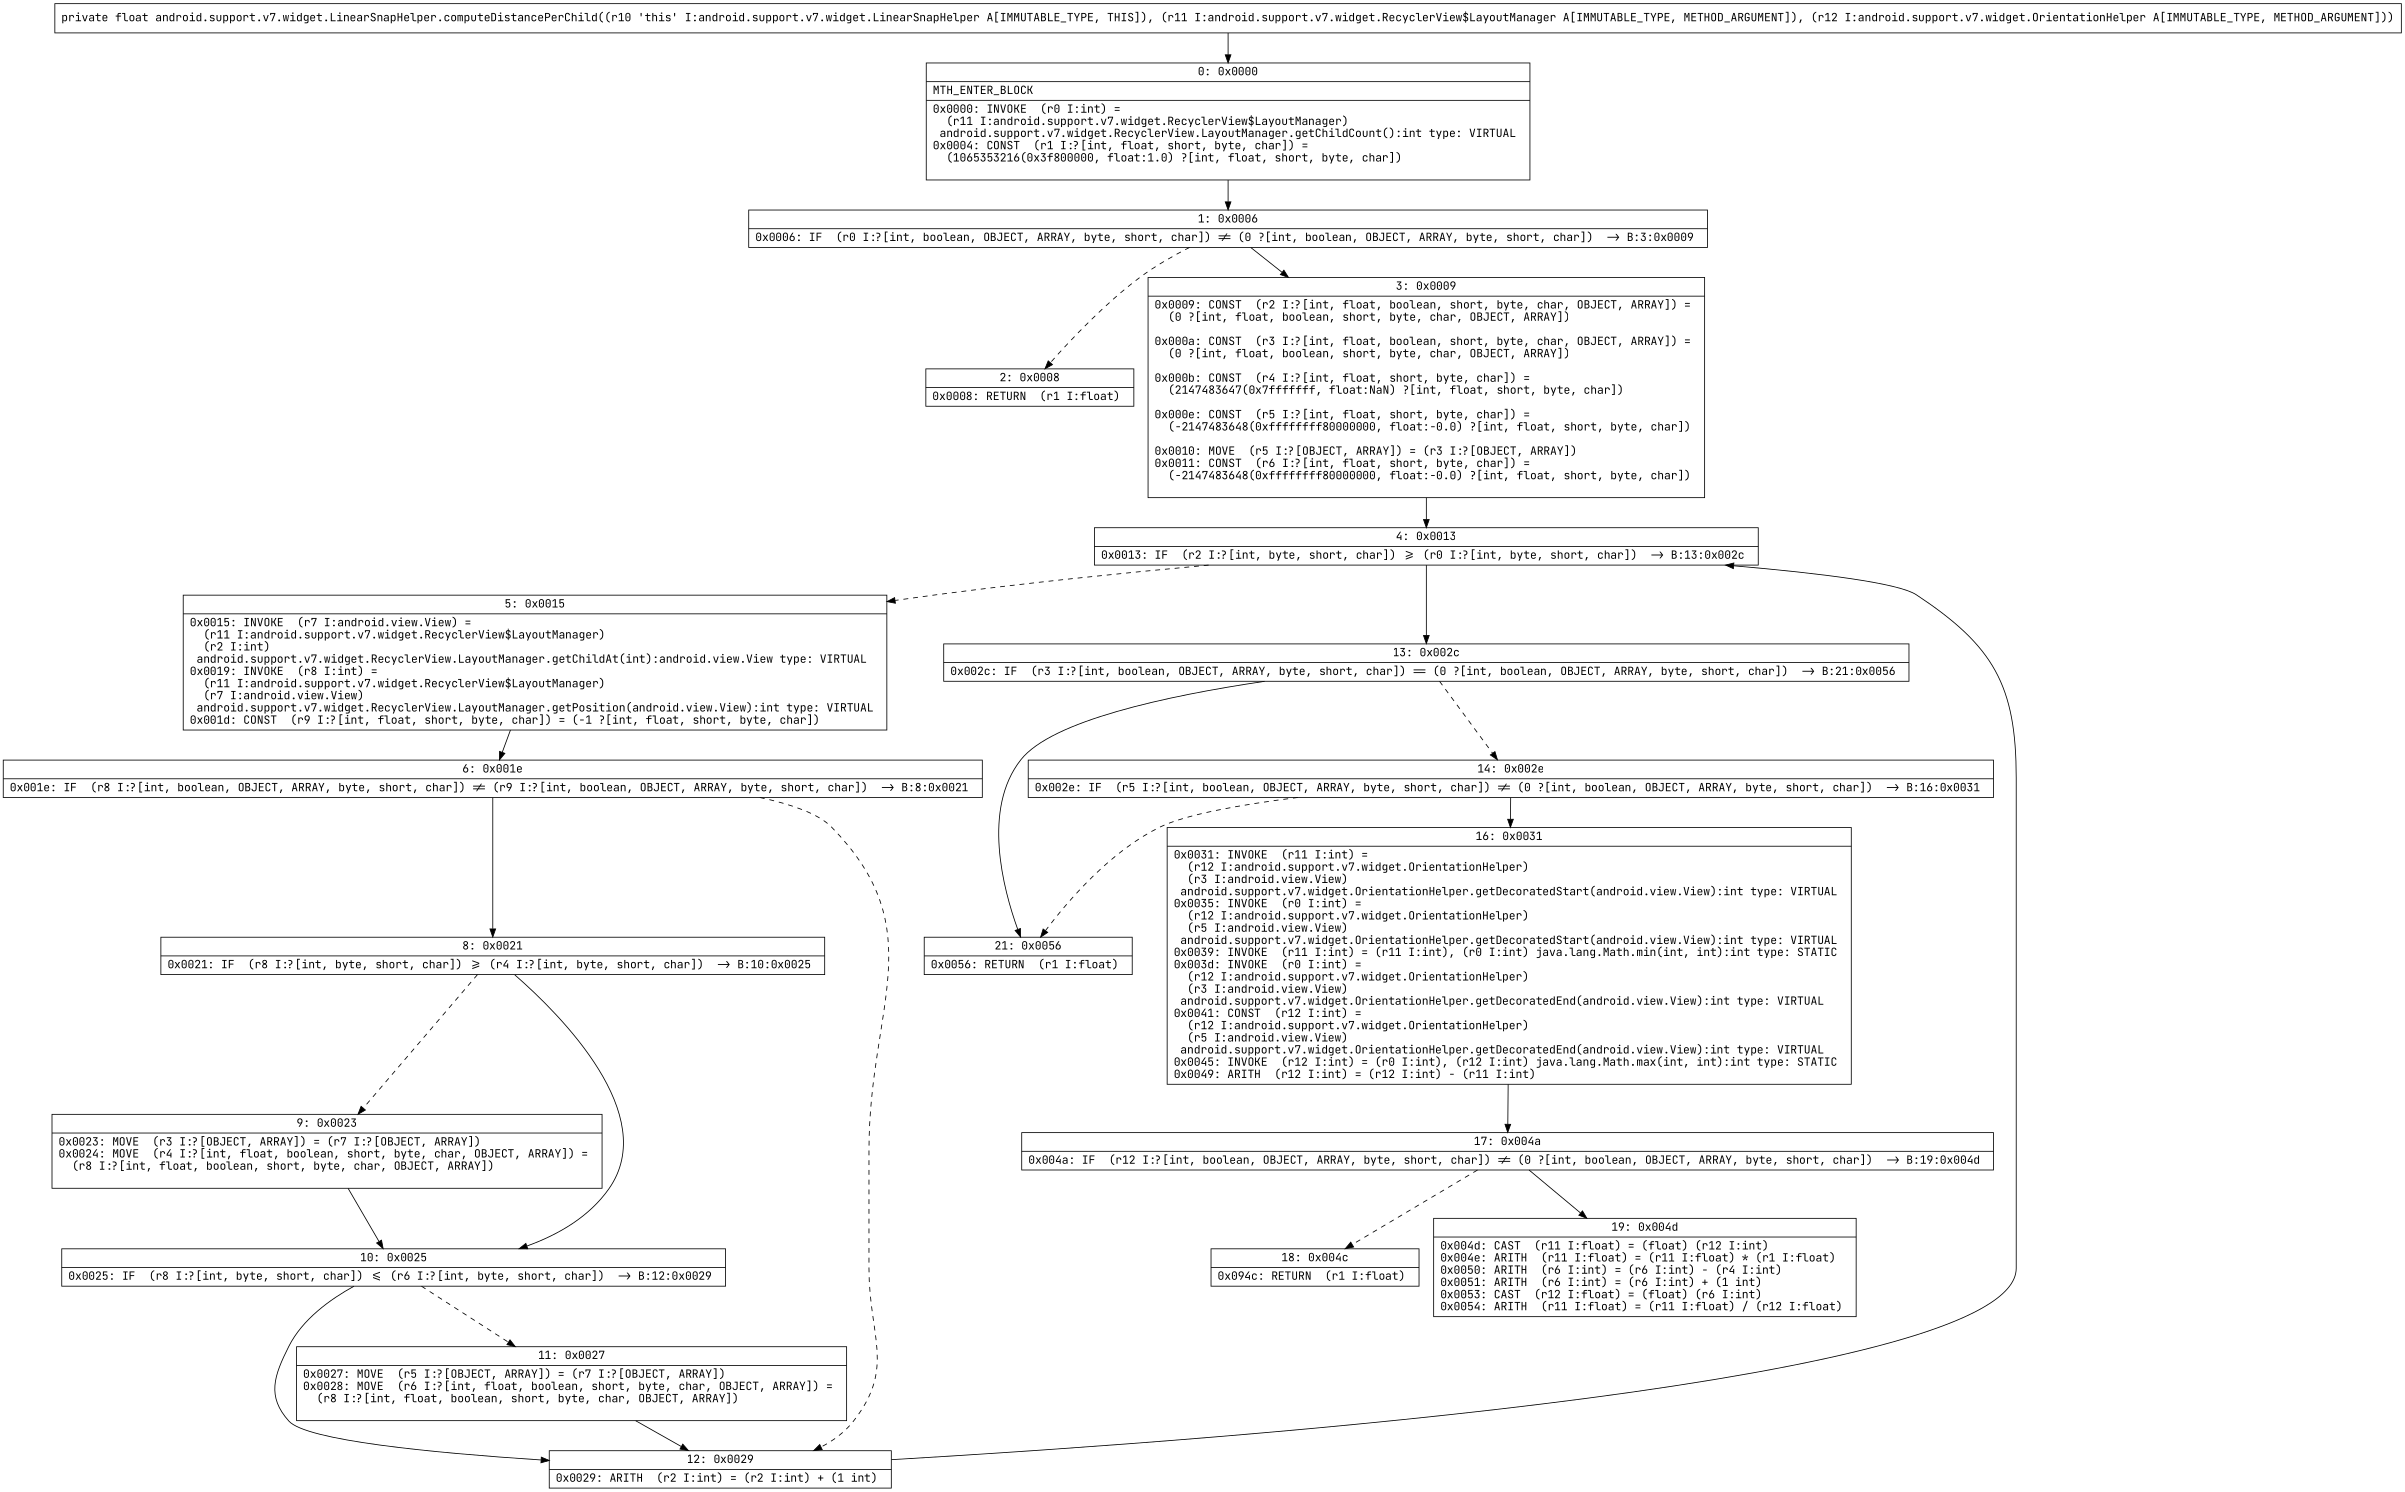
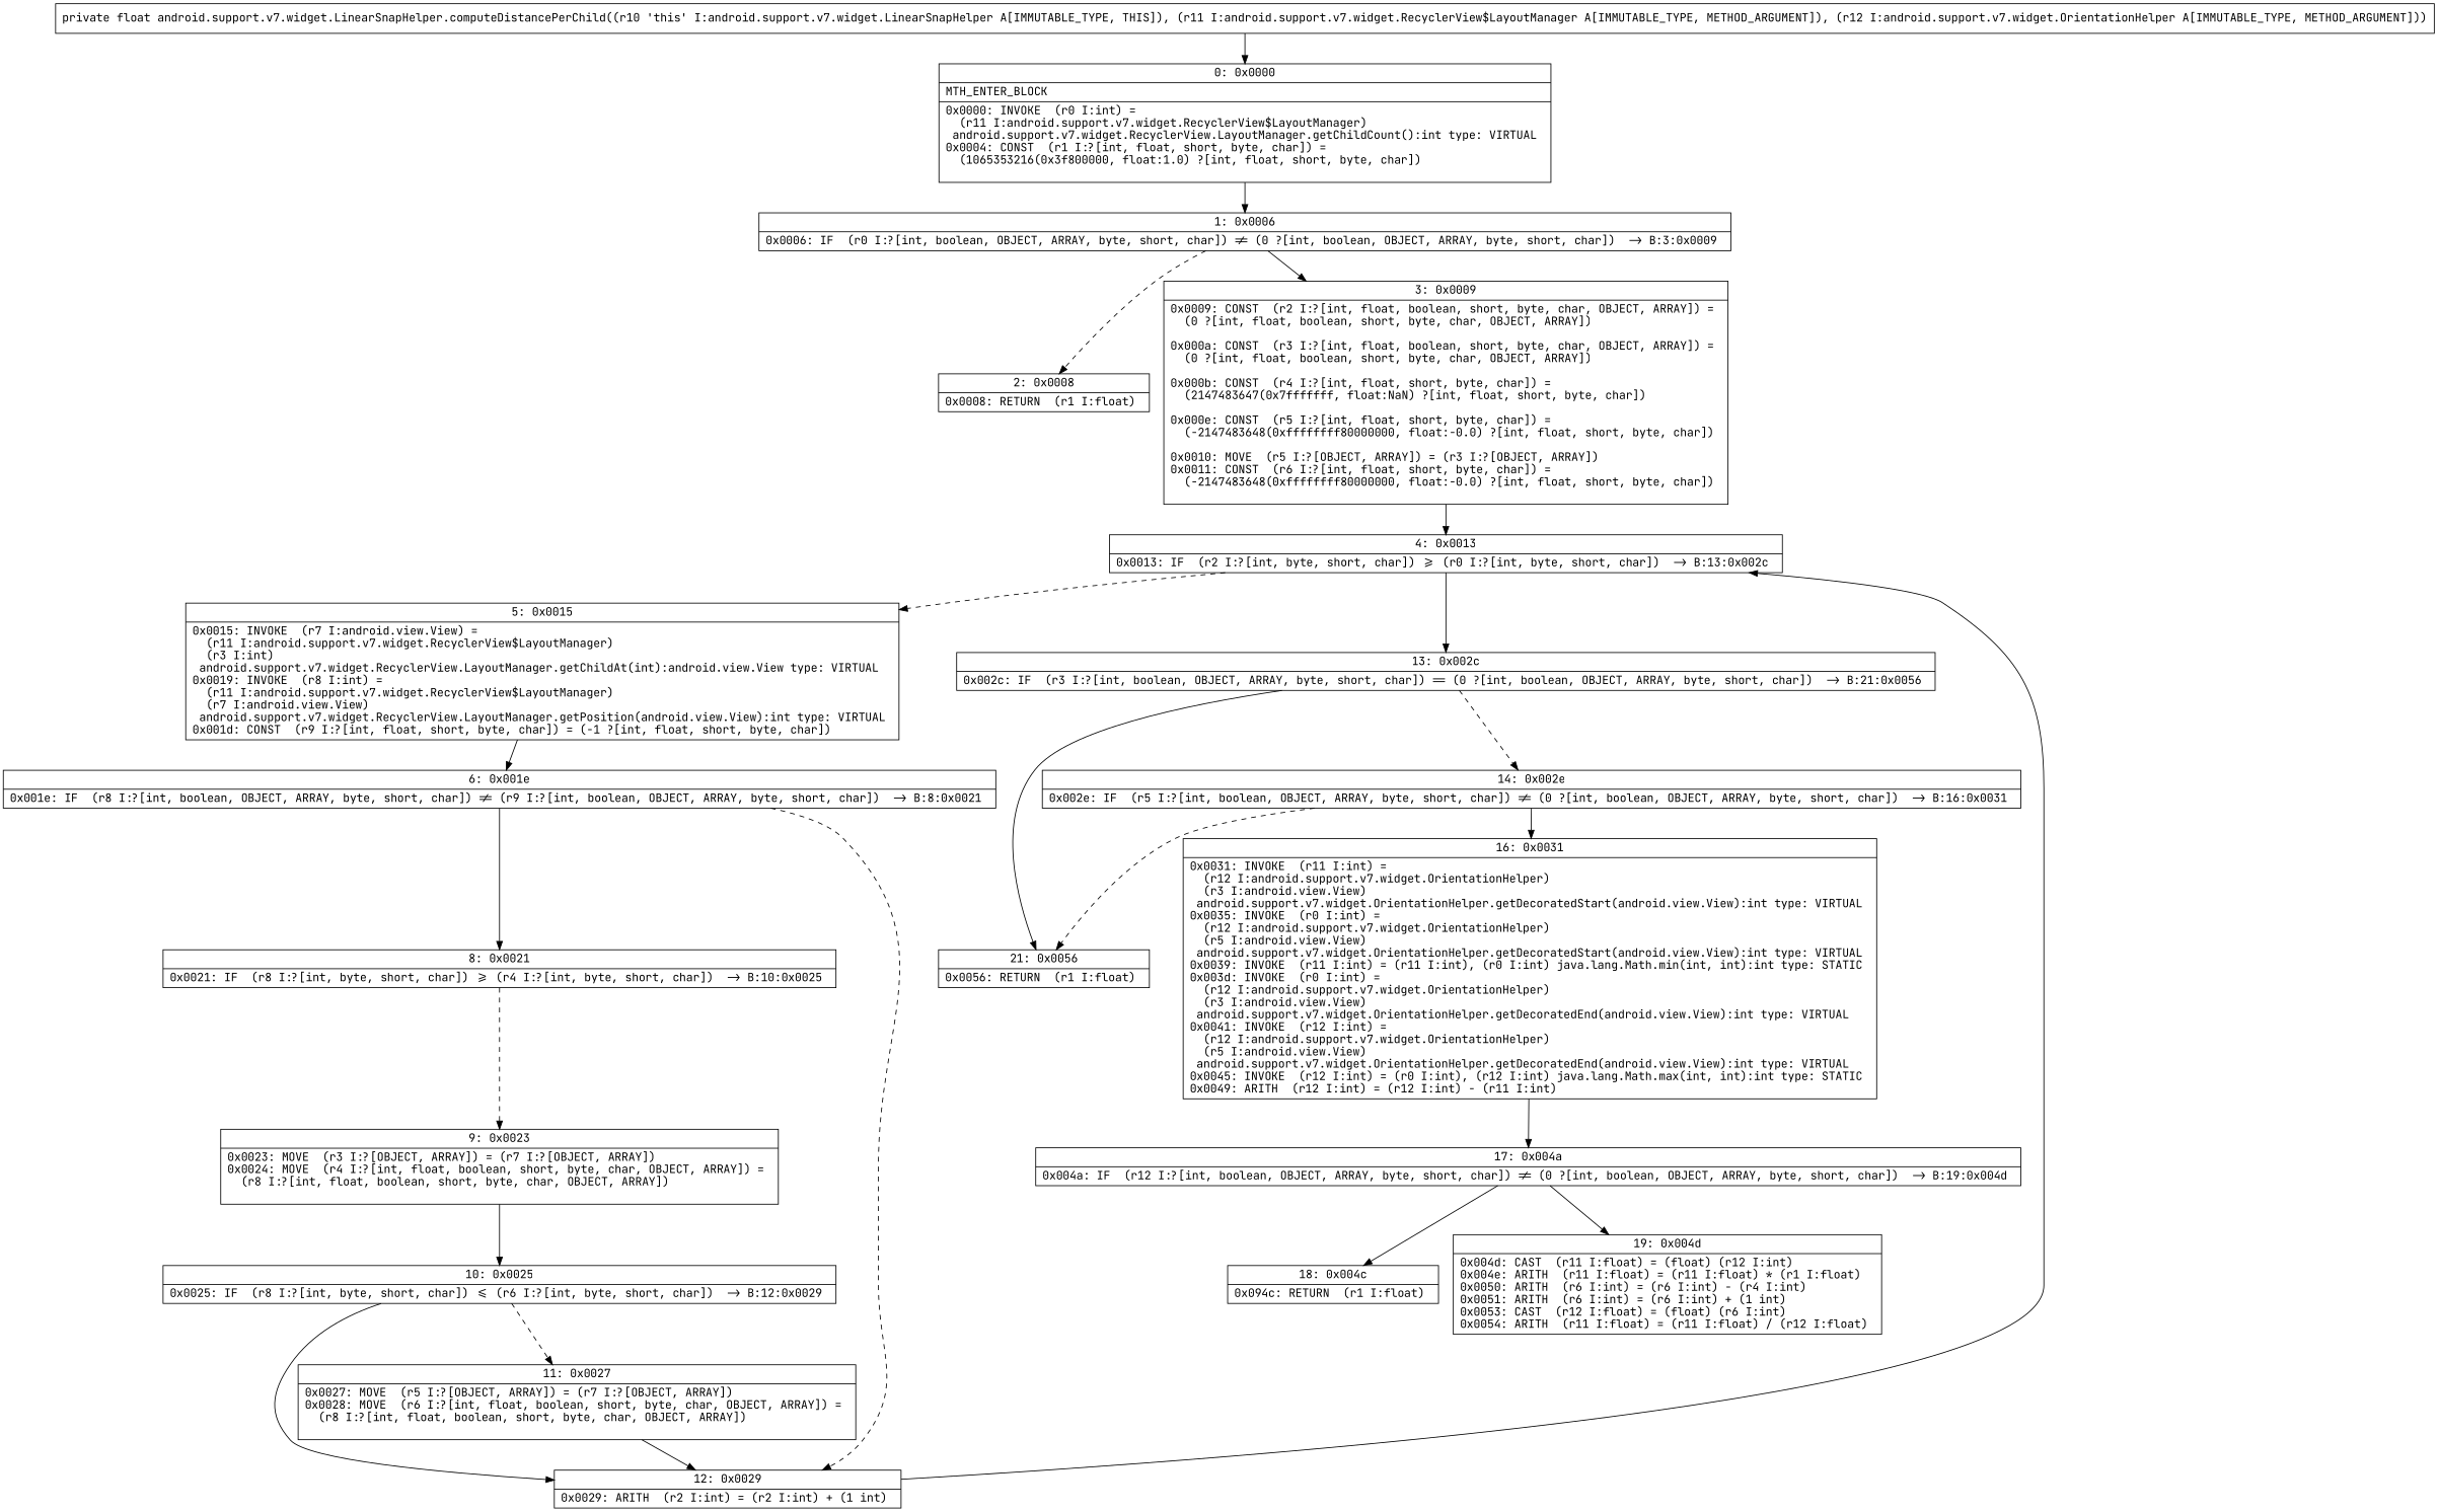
  digraph {
    fontname="JetBrains Mono"
    node [fontname="JetBrains Mono" shape=record]
    edge [fontname="JetBrains Mono"]
    n1 [label="{0\:\ 0x0000|MTH_ENTER_BLOCK\l|0x0000: INVOKE  (r0 I:int) = \l  (r11 I:android.support.v7.widget.RecyclerView$LayoutManager)\l android.support.v7.widget.RecyclerView.LayoutManager.getChildCount():int type: VIRTUAL \l0x0004: CONST  (r1 I:?[int, float, short, byte, char]) = \l  (1065353216(0x3f800000, float:1.0) ?[int, float, short, byte, char])\l \l}"]
    n2 [label="{1\:\ 0x0006|0x0006: IF  (r0 I:?[int, boolean, OBJECT, ARRAY, byte, short, char]) != (0 ?[int, boolean, OBJECT, ARRAY, byte, short, char])  \-\> B:3:0x0009 \l}"]
    n3 [label="{2\:\ 0x0008|0x0008: RETURN  (r1 I:float) \l}"]
    n4 [label="{3\:\ 0x0009|0x0009: CONST  (r2 I:?[int, float, boolean, short, byte, char, OBJECT, ARRAY]) = \l  (0 ?[int, float, boolean, short, byte, char, OBJECT, ARRAY])\l \l0x000a: CONST  (r3 I:?[int, float, boolean, short, byte, char, OBJECT, ARRAY]) = \l  (0 ?[int, float, boolean, short, byte, char, OBJECT, ARRAY])\l \l0x000b: CONST  (r4 I:?[int, float, short, byte, char]) = \l  (2147483647(0x7fffffff, float:NaN) ?[int, float, short, byte, char])\l \l0x000e: CONST  (r5 I:?[int, float, short, byte, char]) = \l  (\-2147483648(0xffffffff80000000, float:\-0.0) ?[int, float, short, byte, char])\l \l0x0010: MOVE  (r5 I:?[OBJECT, ARRAY]) = (r3 I:?[OBJECT, ARRAY]) \l0x0011: CONST  (r6 I:?[int, float, short, byte, char]) = \l  (\-2147483648(0xffffffff80000000, float:\-0.0) ?[int, float, short, byte, char])\l \l}"]
    n5 [label="{4\:\ 0x0013|0x0013: IF  (r2 I:?[int, byte, short, char]) \>= (r0 I:?[int, byte, short, char])  \-\> B:13:0x002c \l}"]
-   n6 [label="{5\:\ 0x0015|0x0015: INVOKE  (r7 I:android.view.View) = \l  (r11 I:android.support.v7.widget.RecyclerView$LayoutManager)\l  (r2 I:int)\l android.support.v7.widget.RecyclerView.LayoutManager.getChildAt(int):android.view.View type: VIRTUAL \l0x0019: INVOKE  (r8 I:int) = \l  (r11 I:android.support.v7.widget.RecyclerView$LayoutManager)\l  (r7 I:android.view.View)\l android.support.v7.widget.RecyclerView.LayoutManager.getPosition(android.view.View):int type: VIRTUAL \l0x001d: CONST  (r9 I:?[int, float, short, byte, char]) = (\-1 ?[int, float, short, byte, char]) \l}"]
+   n6 [label="{5\:\ 0x0015|0x0015: INVOKE  (r7 I:android.view.View) = \l  (r11 I:android.support.v7.widget.RecyclerView$LayoutManager)\l  (r3 I:int)\l android.support.v7.widget.RecyclerView.LayoutManager.getChildAt(int):android.view.View type: VIRTUAL \l0x0019: INVOKE  (r8 I:int) = \l  (r11 I:android.support.v7.widget.RecyclerView$LayoutManager)\l  (r7 I:android.view.View)\l android.support.v7.widget.RecyclerView.LayoutManager.getPosition(android.view.View):int type: VIRTUAL \l0x001d: CONST  (r9 I:?[int, float, short, byte, char]) = (\-1 ?[int, float, short, byte, char]) \l}"]
    n7 [label="{13\:\ 0x002c|0x002c: IF  (r3 I:?[int, boolean, OBJECT, ARRAY, byte, short, char]) == (0 ?[int, boolean, OBJECT, ARRAY, byte, short, char])  \-\> B:21:0x0056 \l}"]
    n8 [label="{6\:\ 0x001e|0x001e: IF  (r8 I:?[int, boolean, OBJECT, ARRAY, byte, short, char]) != (r9 I:?[int, boolean, OBJECT, ARRAY, byte, short, char])  \-\> B:8:0x0021 \l}"]
    n9 [label="{14\:\ 0x002e|0x002e: IF  (r5 I:?[int, boolean, OBJECT, ARRAY, byte, short, char]) != (0 ?[int, boolean, OBJECT, ARRAY, byte, short, char])  \-\> B:16:0x0031 \l}"]
    n10 [label="{21\:\ 0x0056|0x0056: RETURN  (r1 I:float) \l}"]
    n11 [label="{8\:\ 0x0021|0x0021: IF  (r8 I:?[int, byte, short, char]) \>= (r4 I:?[int, byte, short, char])  \-\> B:10:0x0025 \l}"]
    n12 [label="{12\:\ 0x0029|0x0029: ARITH  (r2 I:int) = (r2 I:int) + (1 int) \l}"]
    n13 [label="{9\:\ 0x0023|0x0023: MOVE  (r3 I:?[OBJECT, ARRAY]) = (r7 I:?[OBJECT, ARRAY]) \l0x0024: MOVE  (r4 I:?[int, float, boolean, short, byte, char, OBJECT, ARRAY]) = \l  (r8 I:?[int, float, boolean, short, byte, char, OBJECT, ARRAY])\l \l}"]
    n14 [label="{10\:\ 0x0025|0x0025: IF  (r8 I:?[int, byte, short, char]) \<= (r6 I:?[int, byte, short, char])  \-\> B:12:0x0029 \l}"]
    n15 [label="{11\:\ 0x0027|0x0027: MOVE  (r5 I:?[OBJECT, ARRAY]) = (r7 I:?[OBJECT, ARRAY]) \l0x0028: MOVE  (r6 I:?[int, float, boolean, short, byte, char, OBJECT, ARRAY]) = \l  (r8 I:?[int, float, boolean, short, byte, char, OBJECT, ARRAY])\l \l}"]
-   n16 [label="{16\:\ 0x0031|0x0031: INVOKE  (r11 I:int) = \l  (r12 I:android.support.v7.widget.OrientationHelper)\l  (r3 I:android.view.View)\l android.support.v7.widget.OrientationHelper.getDecoratedStart(android.view.View):int type: VIRTUAL \l0x0035: INVOKE  (r0 I:int) = \l  (r12 I:android.support.v7.widget.OrientationHelper)\l  (r5 I:android.view.View)\l android.support.v7.widget.OrientationHelper.getDecoratedStart(android.view.View):int type: VIRTUAL \l0x0039: INVOKE  (r11 I:int) = (r11 I:int), (r0 I:int) java.lang.Math.min(int, int):int type: STATIC \l0x003d: INVOKE  (r0 I:int) = \l  (r12 I:android.support.v7.widget.OrientationHelper)\l  (r3 I:android.view.View)\l android.support.v7.widget.OrientationHelper.getDecoratedEnd(android.view.View):int type: VIRTUAL \l0x0041: CONST  (r12 I:int) = \l  (r12 I:android.support.v7.widget.OrientationHelper)\l  (r5 I:android.view.View)\l android.support.v7.widget.OrientationHelper.getDecoratedEnd(android.view.View):int type: VIRTUAL \l0x0045: INVOKE  (r12 I:int) = (r0 I:int), (r12 I:int) java.lang.Math.max(int, int):int type: STATIC \l0x0049: ARITH  (r12 I:int) = (r12 I:int) \- (r11 I:int) \l}"]
+   n16 [label="{16\:\ 0x0031|0x0031: INVOKE  (r11 I:int) = \l  (r12 I:android.support.v7.widget.OrientationHelper)\l  (r3 I:android.view.View)\l android.support.v7.widget.OrientationHelper.getDecoratedStart(android.view.View):int type: VIRTUAL \l0x0035: INVOKE  (r0 I:int) = \l  (r12 I:android.support.v7.widget.OrientationHelper)\l  (r5 I:android.view.View)\l android.support.v7.widget.OrientationHelper.getDecoratedStart(android.view.View):int type: VIRTUAL \l0x0039: INVOKE  (r11 I:int) = (r11 I:int), (r0 I:int) java.lang.Math.min(int, int):int type: STATIC \l0x003d: INVOKE  (r0 I:int) = \l  (r12 I:android.support.v7.widget.OrientationHelper)\l  (r3 I:android.view.View)\l android.support.v7.widget.OrientationHelper.getDecoratedEnd(android.view.View):int type: VIRTUAL \l0x0041: INVOKE  (r12 I:int) = \l  (r12 I:android.support.v7.widget.OrientationHelper)\l  (r5 I:android.view.View)\l android.support.v7.widget.OrientationHelper.getDecoratedEnd(android.view.View):int type: VIRTUAL \l0x0045: INVOKE  (r12 I:int) = (r0 I:int), (r12 I:int) java.lang.Math.max(int, int):int type: STATIC \l0x0049: ARITH  (r12 I:int) = (r12 I:int) \- (r11 I:int) \l}"]
    n17 [label="{17\:\ 0x004a|0x004a: IF  (r12 I:?[int, boolean, OBJECT, ARRAY, byte, short, char]) != (0 ?[int, boolean, OBJECT, ARRAY, byte, short, char])  \-\> B:19:0x004d \l}"]
    n18 [label="{18\:\ 0x004c|0x094c: RETURN  (r1 I:float) \l}"]
    n19 [label="{19\:\ 0x004d|0x004d: CAST  (r11 I:float) = (float) (r12 I:int) \l0x004e: ARITH  (r11 I:float) = (r11 I:float) * (r1 I:float) \l0x0050: ARITH  (r6 I:int) = (r6 I:int) \- (r4 I:int) \l0x0051: ARITH  (r6 I:int) = (r6 I:int) + (1 int) \l0x0053: CAST  (r12 I:float) = (float) (r6 I:int) \l0x0054: ARITH  (r11 I:float) = (r11 I:float) \/ (r12 I:float) \l}"]
    n20 [label="{private float android.support.v7.widget.LinearSnapHelper.computeDistancePerChild((r10 'this' I:android.support.v7.widget.LinearSnapHelper A[IMMUTABLE_TYPE, THIS]), (r11 I:android.support.v7.widget.RecyclerView$LayoutManager A[IMMUTABLE_TYPE, METHOD_ARGUMENT]), (r12 I:android.support.v7.widget.OrientationHelper A[IMMUTABLE_TYPE, METHOD_ARGUMENT])) }"]
    n1 -> n2
    n2 -> n3 [style=dashed]
    n2 -> n4
    n4 -> n5
    n5 -> n6 [style=dashed]
    n5 -> n7
    n6 -> n8
    n7 -> n9 [style=dashed]
    n7 -> n10
    n8 -> n11
    n8 -> n12 [style=dashed]
    n9 -> n10 [style=dashed]
    n9 -> n16
    n11 -> n13 [style=dashed]
-   n11 -> n14
    n12 -> n5
    n13 -> n14
    n14 -> n12
    n14 -> n15 [style=dashed]
    n15 -> n12
    n16 -> n17
-   n17 -> n18 [style=dashed]
+   n17 -> n18 [style=solid]
    n17 -> n19
    n20 -> n1
  }
